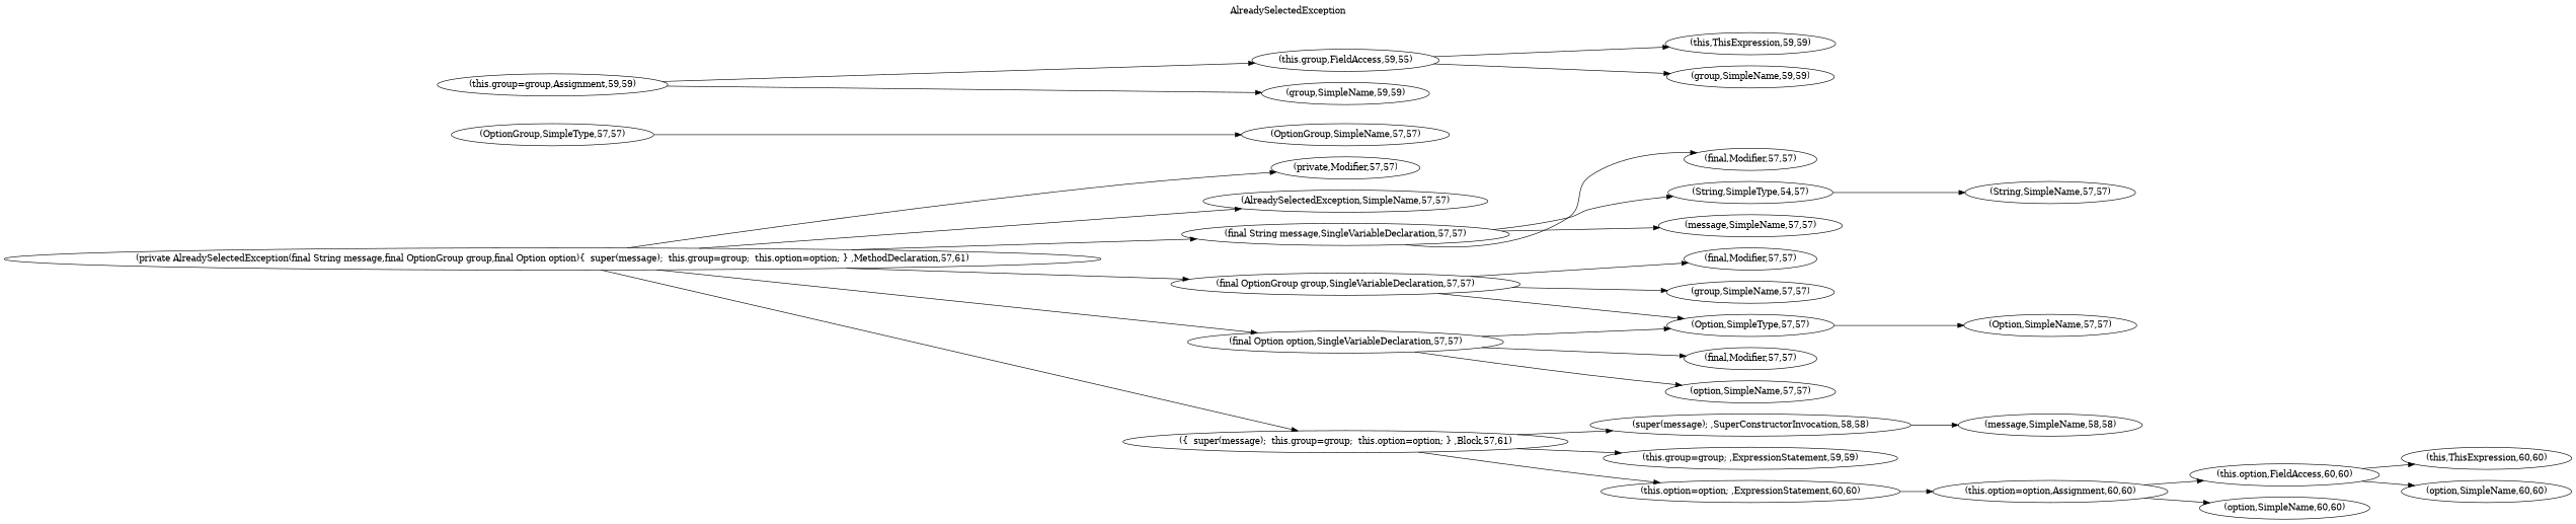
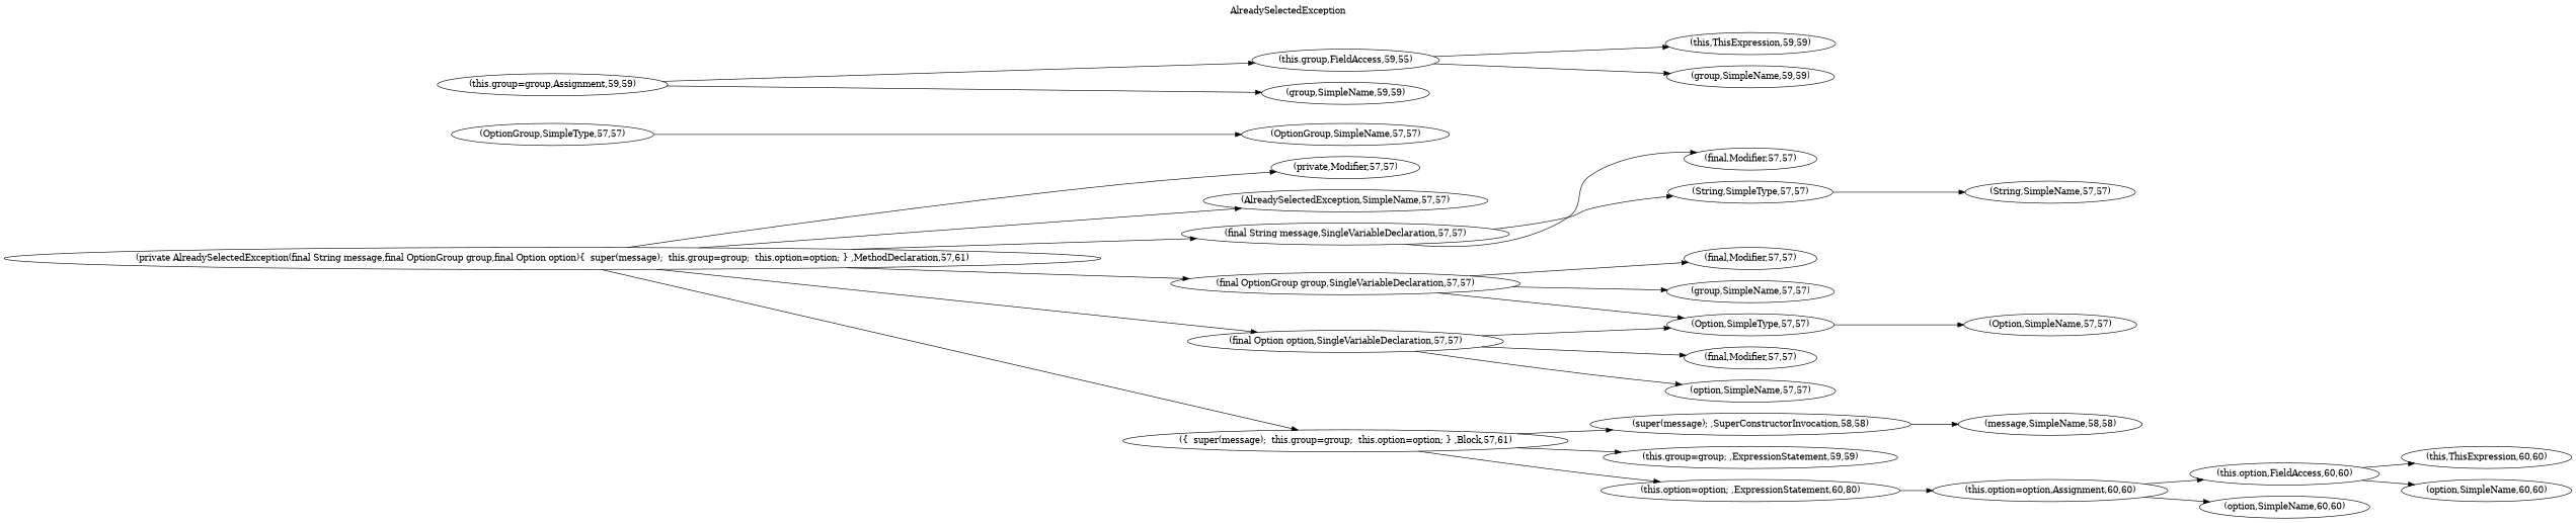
  digraph {
    concentrate=true
    label=AlreadySelectedException
    labelloc=t
    rankdir=LR
    node [endLineNumber=57 startLineNumber=57 type=42]
    n1 [endLineNumber=61 label="(private AlreadySelectedException(final String message,final OptionGroup group,final Option option){  super(message);  this.group=group;  this.option=option; } ,MethodDeclaration,57,61)" type=31]
    n2 [label="(private,Modifier,57,57)" type=83]
    n3 [label="(AlreadySelectedException,SimpleName,57,57)"]
    n4 [label="(final String message,SingleVariableDeclaration,57,57)" type=44]
    n5 [label="(final OptionGroup group,SingleVariableDeclaration,57,57)" type=44]
    n6 [label="(final Option option,SingleVariableDeclaration,57,57)" type=44]
    n7 [endLineNumber=61 label="({  super(message);  this.group=group;  this.option=option; } ,Block,57,61)" type=8]
    n8 [label="(final,Modifier,57,57)" type=83]
-   n9 [label="(String,SimpleType,54,57)" type=43]
-   n10 [label="(message,SimpleName,57,57)"]
+   n9 [label="(String,SimpleType,57,57)" type=43]
    n11 [label="(final,Modifier,57,57)" type=83]
    n12 [label="(group,SimpleName,57,57)"]
    n13 [label="(Option,SimpleType,57,57)" type=43]
    n14 [label="(final,Modifier,57,57)" type=83]
    n15 [label="(option,SimpleName,57,57)"]
    n16 [endLineNumber=58 label="(super(message); ,SuperConstructorInvocation,58,58)" startLineNumber=58 type=46]
    n17 [endLineNumber=59 label="(this.group=group; ,ExpressionStatement,59,59)" startLineNumber=59 type=21]
-   n18 [endLineNumber=60 label="(this.option=option; ,ExpressionStatement,60,60)" startLineNumber=60 type=21]
+   n18 [endLineNumber=60 label="(this.option=option; ,ExpressionStatement,60,80)" startLineNumber=60 type=21]
    n19 [label="(String,SimpleName,57,57)"]
    n20 [label="(OptionGroup,SimpleType,57,57)" type=43]
    n21 [label="(OptionGroup,SimpleName,57,57)"]
    n22 [label="(Option,SimpleName,57,57)"]
    n23 [endLineNumber=58 label="(message,SimpleName,58,58)" startLineNumber=58]
    n24 [endLineNumber=60 label="(this.option=option,Assignment,60,60)" startLineNumber=60 type=7]
    n25 [endLineNumber=59 label="(this.group=group,Assignment,59,59)" startLineNumber=59 type=7]
    n26 [endLineNumber=59 label="(this.group,FieldAccess,59,55)" startLineNumber=59 type=22]
    n27 [endLineNumber=59 label="(group,SimpleName,59,59)" startLineNumber=59]
    n28 [endLineNumber=59 label="(this,ThisExpression,59,59)" startLineNumber=59 type=52]
    n29 [endLineNumber=59 label="(group,SimpleName,59,59)" startLineNumber=59]
    n30 [endLineNumber=60 label="(this.option,FieldAccess,60,60)" startLineNumber=60 type=22]
    n31 [endLineNumber=60 label="(option,SimpleName,60,60)" startLineNumber=60]
    n32 [endLineNumber=60 label="(this,ThisExpression,60,60)" startLineNumber=60 type=52]
    n33 [endLineNumber=60 label="(option,SimpleName,60,60)" startLineNumber=60]
    n1 -> n2
    n1 -> n3
    n1 -> n4
    n1 -> n5
    n1 -> n6
    n1 -> n7
    n4 -> n8
    n4 -> n9
-   n4 -> n10
    n5 -> n11
    n5 -> n12
    n5 -> n13
    n6 -> n13
    n6 -> n14
    n6 -> n15
    n7 -> n16
    n7 -> n17
    n7 -> n18
    n9 -> n19
    n13 -> n22
    n16 -> n23
    n18 -> n24
    n20 -> n21
    n24 -> n30
    n24 -> n31
    n25 -> n26
    n25 -> n27
    n26 -> n28
    n26 -> n29
    n30 -> n32
    n30 -> n33
  }
